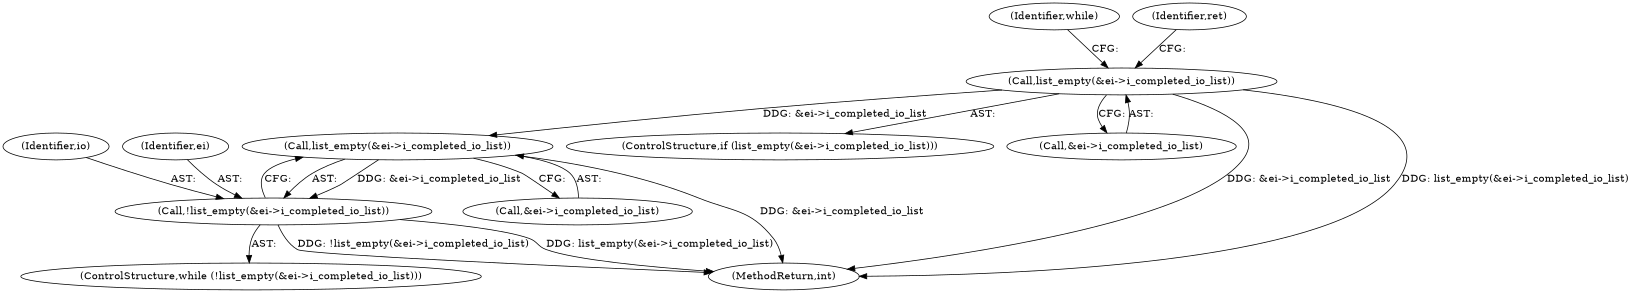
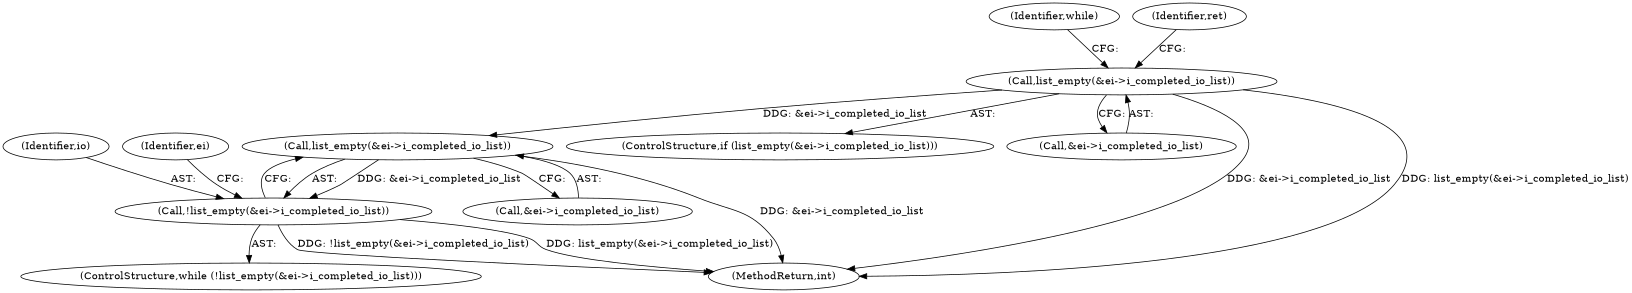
  digraph {
    n1 [label="(Call,list_empty(&ei->i_completed_io_list))"]
    n2 [label="(Call,!list_empty(&ei->i_completed_io_list))"]
    n3 [label="(Call,&ei->i_completed_io_list)"]
    n4 [label="(MethodReturn,int)"]
    n5 [label="(ControlStructure,while (!list_empty(&ei->i_completed_io_list)))"]
    n6 [label="(Call,list_empty(&ei->i_completed_io_list))"]
    n7 [label="(ControlStructure,if (list_empty(&ei->i_completed_io_list)))"]
    n8 [label="(Call,&ei->i_completed_io_list)"]
    n9 [label="(Identifier,while)"]
    n10 [label="(Identifier,io)"]
    n11 [label="(Identifier,ei)"]
    n12 [label="(Identifier,ret)"]
    n1 -> n2 [label="AST: "]
    n1 -> n2 [label="DDG: &ei->i_completed_io_list"]
    n1 -> n3 [label="CFG: "]
    n1 -> n4 [label="DDG: &ei->i_completed_io_list"]
    n2 -> n1 [label="CFG: "]
    n2 -> n4 [label="DDG: !list_empty(&ei->i_completed_io_list)"]
    n2 -> n4 [label="DDG: list_empty(&ei->i_completed_io_list)"]
    n2 -> n5 [label="AST: "]
    n3 -> n1 [label="AST: "]
    n6 -> n1 [label="DDG: &ei->i_completed_io_list"]
    n6 -> n4 [label="DDG: &ei->i_completed_io_list"]
    n6 -> n4 [label="DDG: list_empty(&ei->i_completed_io_list)"]
    n6 -> n7 [label="AST: "]
    n6 -> n8 [label="CFG: "]
    n8 -> n6 [label="AST: "]
    n9 -> n6 [label="CFG: "]
    n10 -> n2 [label="AST: "]
-   n11 -> n2 [label="AST: "]
+   n11 -> n2 [label="CFG: "]
    n12 -> n6 [label="CFG: "]
  }
